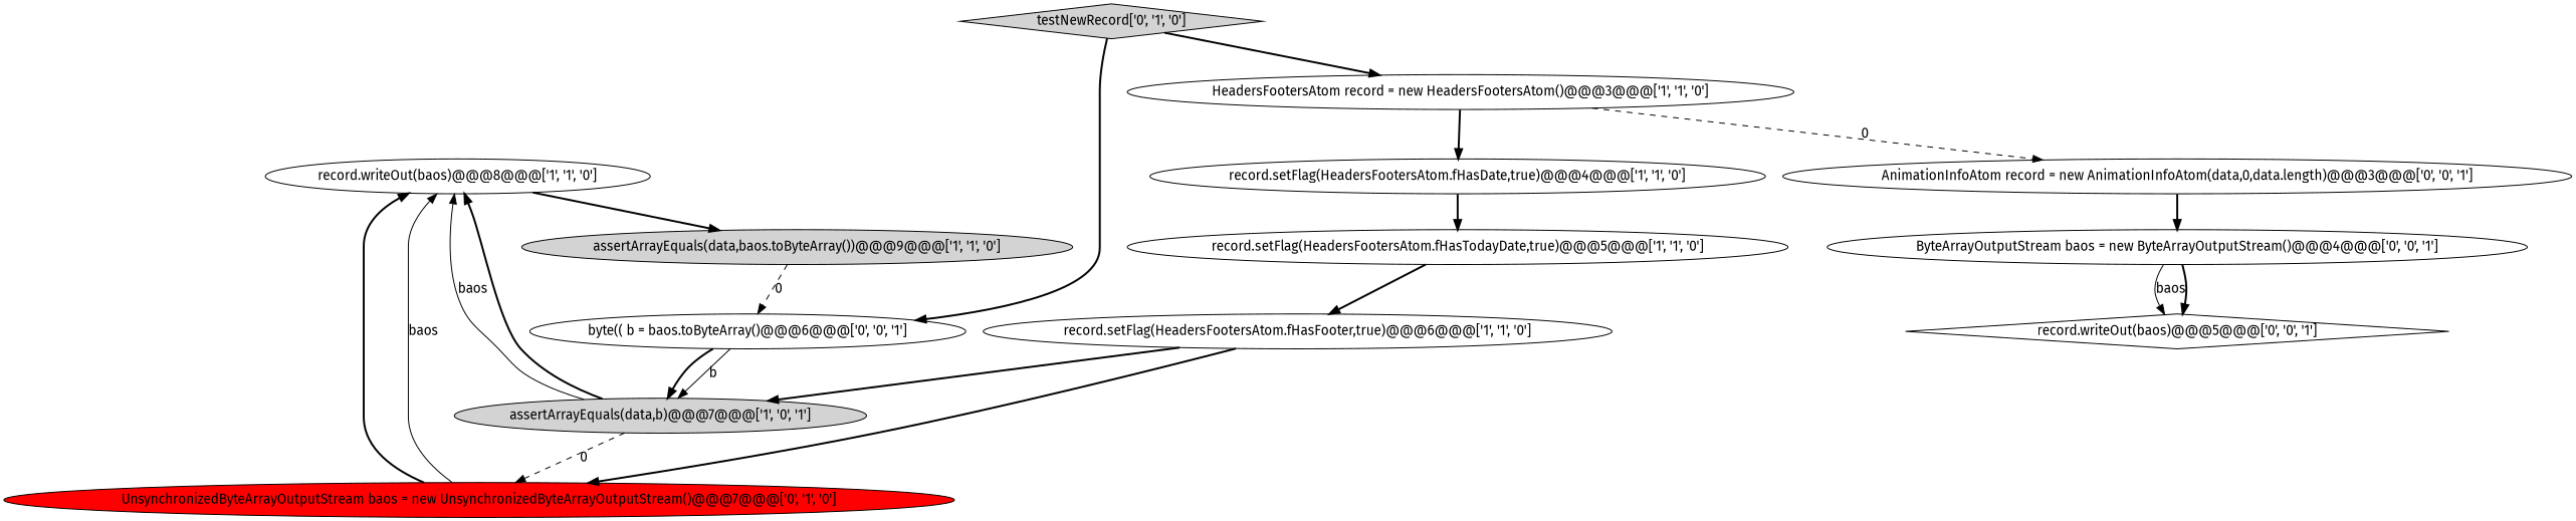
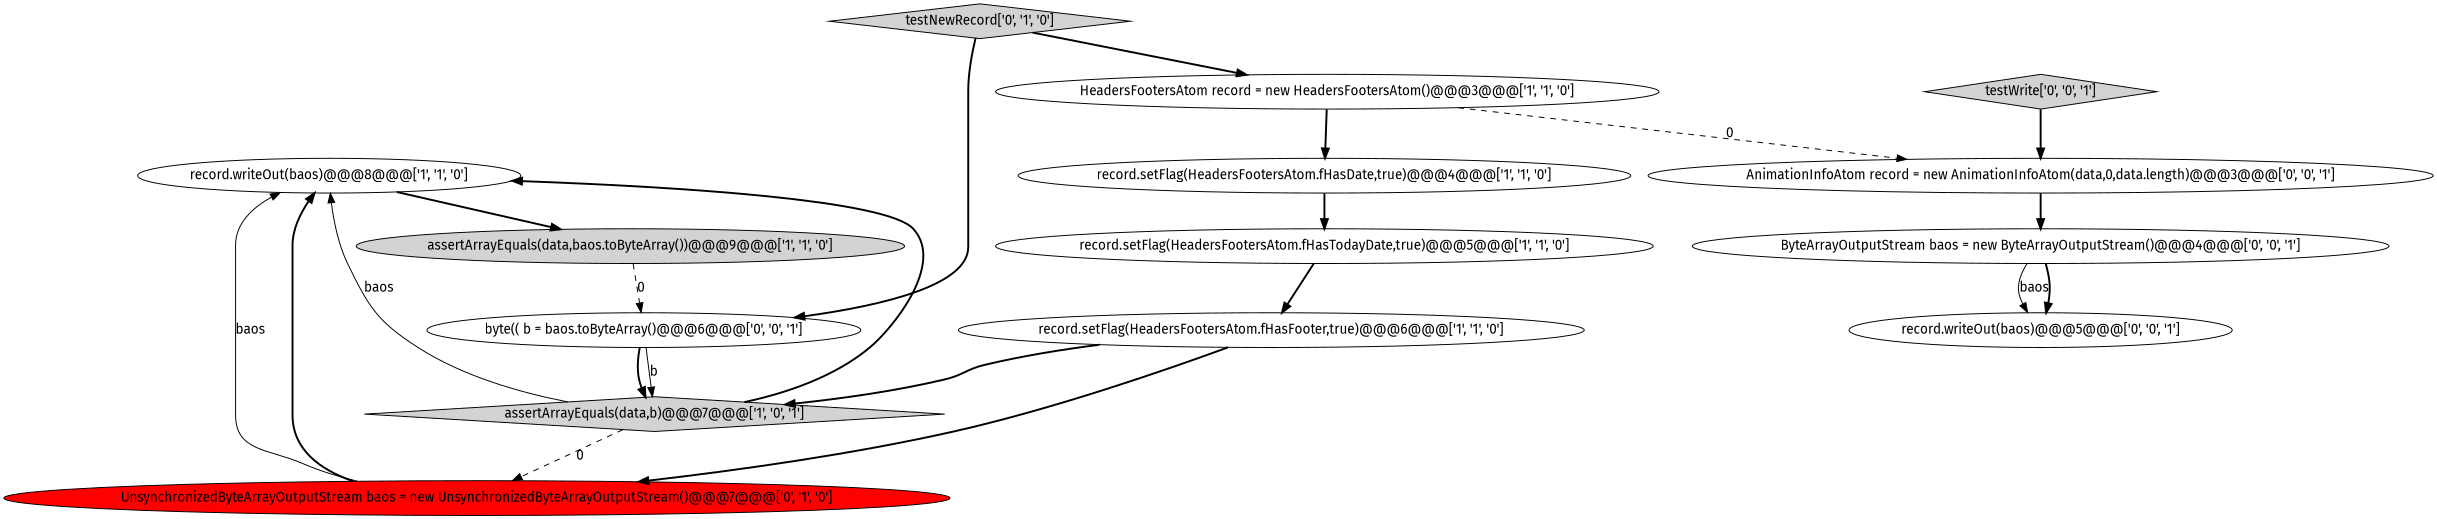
  digraph {
    fontname="Fira Sans"
    node [fillcolor=white fontname="Fira Sans" shape=ellipse style=filled]
    edge [fontname="Fira Sans" style=bold]
    n1 [label="record.writeOut(baos)@@@8@@@['1', '1', '0']"]
    n2 [fillcolor=lightgray label="assertArrayEquals(data,baos.toByteArray())@@@9@@@['1', '1', '0']"]
    n3 [label="byte(( b = baos.toByteArray()@@@6@@@['0', '0', '1']"]
-   n4 [fillcolor=lightgray label="assertArrayEquals(data,b)@@@7@@@['1', '0', '1']"]
+   n4 [fillcolor=lightgray label="assertArrayEquals(data,b)@@@7@@@['1', '0', '1']" shape=diamond]
    n5 [fillcolor=red label="UnsynchronizedByteArrayOutputStream baos = new UnsynchronizedByteArrayOutputStream()@@@7@@@['0', '1', '0']"]
    n6 [label="record.setFlag(HeadersFootersAtom.fHasTodayDate,true)@@@5@@@['1', '1', '0']"]
    n7 [label="record.setFlag(HeadersFootersAtom.fHasFooter,true)@@@6@@@['1', '1', '0']"]
    n8 [label="AnimationInfoAtom record = new AnimationInfoAtom(data,0,data.length)@@@3@@@['0', '0', '1']"]
    n9 [label="ByteArrayOutputStream baos = new ByteArrayOutputStream()@@@4@@@['0', '0', '1']"]
-   n10 [label="record.writeOut(baos)@@@5@@@['0', '0', '1']" shape=diamond]
+   n10 [label="record.writeOut(baos)@@@5@@@['0', '0', '1']"]
    n11 [label="HeadersFootersAtom record = new HeadersFootersAtom()@@@3@@@['1', '1', '0']"]
    n12 [label="record.setFlag(HeadersFootersAtom.fHasDate,true)@@@4@@@['1', '1', '0']"]
    n13 [fillcolor=lightgray label="testNewRecord['0', '1', '0']" shape=diamond]
+   n14 [fillcolor=lightgray label="testWrite['0', '0', '1']" shape=diamond]
    n1 -> n2
    n2 -> n3 [label=0 style=dashed]
    n3 -> n4
    n3 -> n4 [label=b style=solid]
    n4 -> n1
    n4 -> n1 [label=baos style=solid]
    n4 -> n5 [label=0 style=dashed]
    n5 -> n1
    n5 -> n1 [label=baos style=solid]
    n6 -> n7
    n7 -> n4
    n7 -> n5
    n8 -> n9
    n9 -> n10 [label=baos style=solid]
    n9 -> n10
    n11 -> n8 [label=0 style=dashed]
    n11 -> n12
    n12 -> n6
    n13 -> n3
    n13 -> n11
+   n14 -> n8
  }
